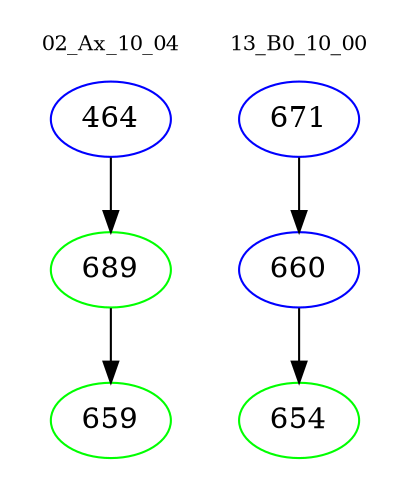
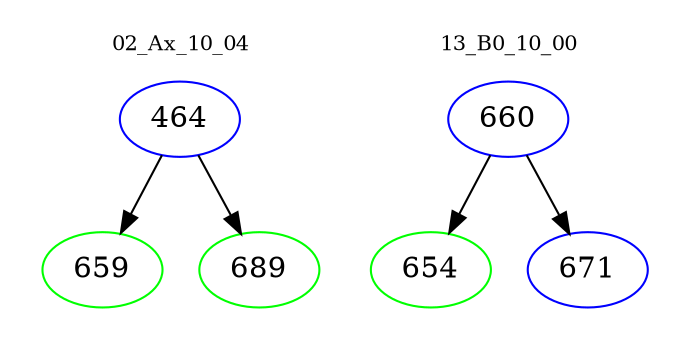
  digraph {
    node [color=blue]
    edge [color=black]
    n1 [label=464]
    n2 [color=green label=659]
    n3 [color=green label=689]
    n4 [label=660]
    n5 [color=green label=654]
    n6 [label=671]
    subgraph cluster_1 {
      color=white
      fontsize=10
      label="02_Ax_10_04"
      n1
      n2
      n3
    }
    subgraph cluster_2 {
      color=white
      fontsize=10
      label="13_B0_10_00"
      n4
      n5
      n6
    }
-   n3 -> n2
+   n1 -> n2
    n1 -> n3
    n4 -> n5
-   n6 -> n4
+   n4 -> n6
  }
